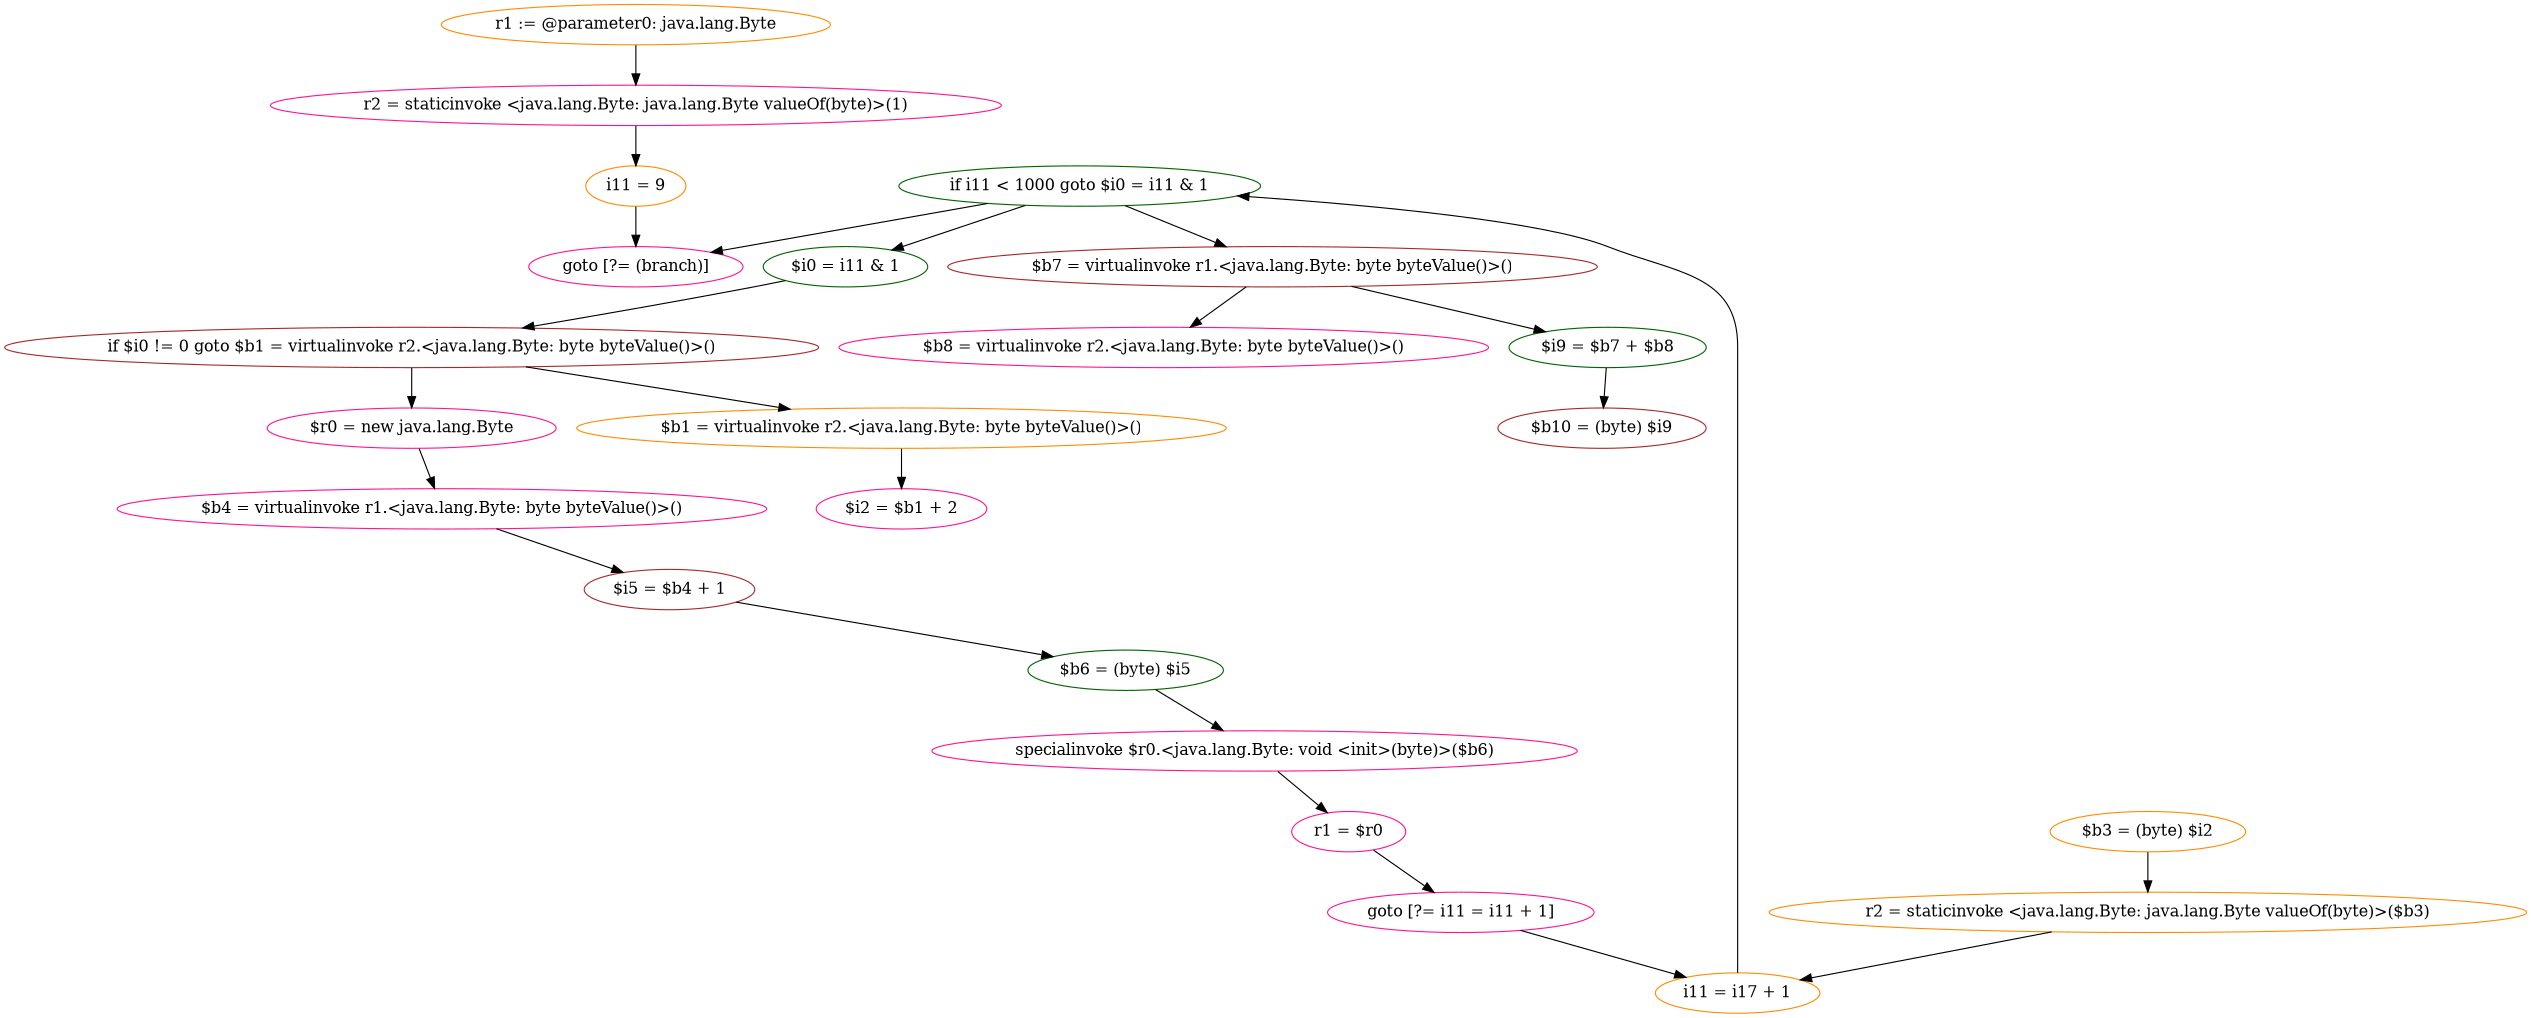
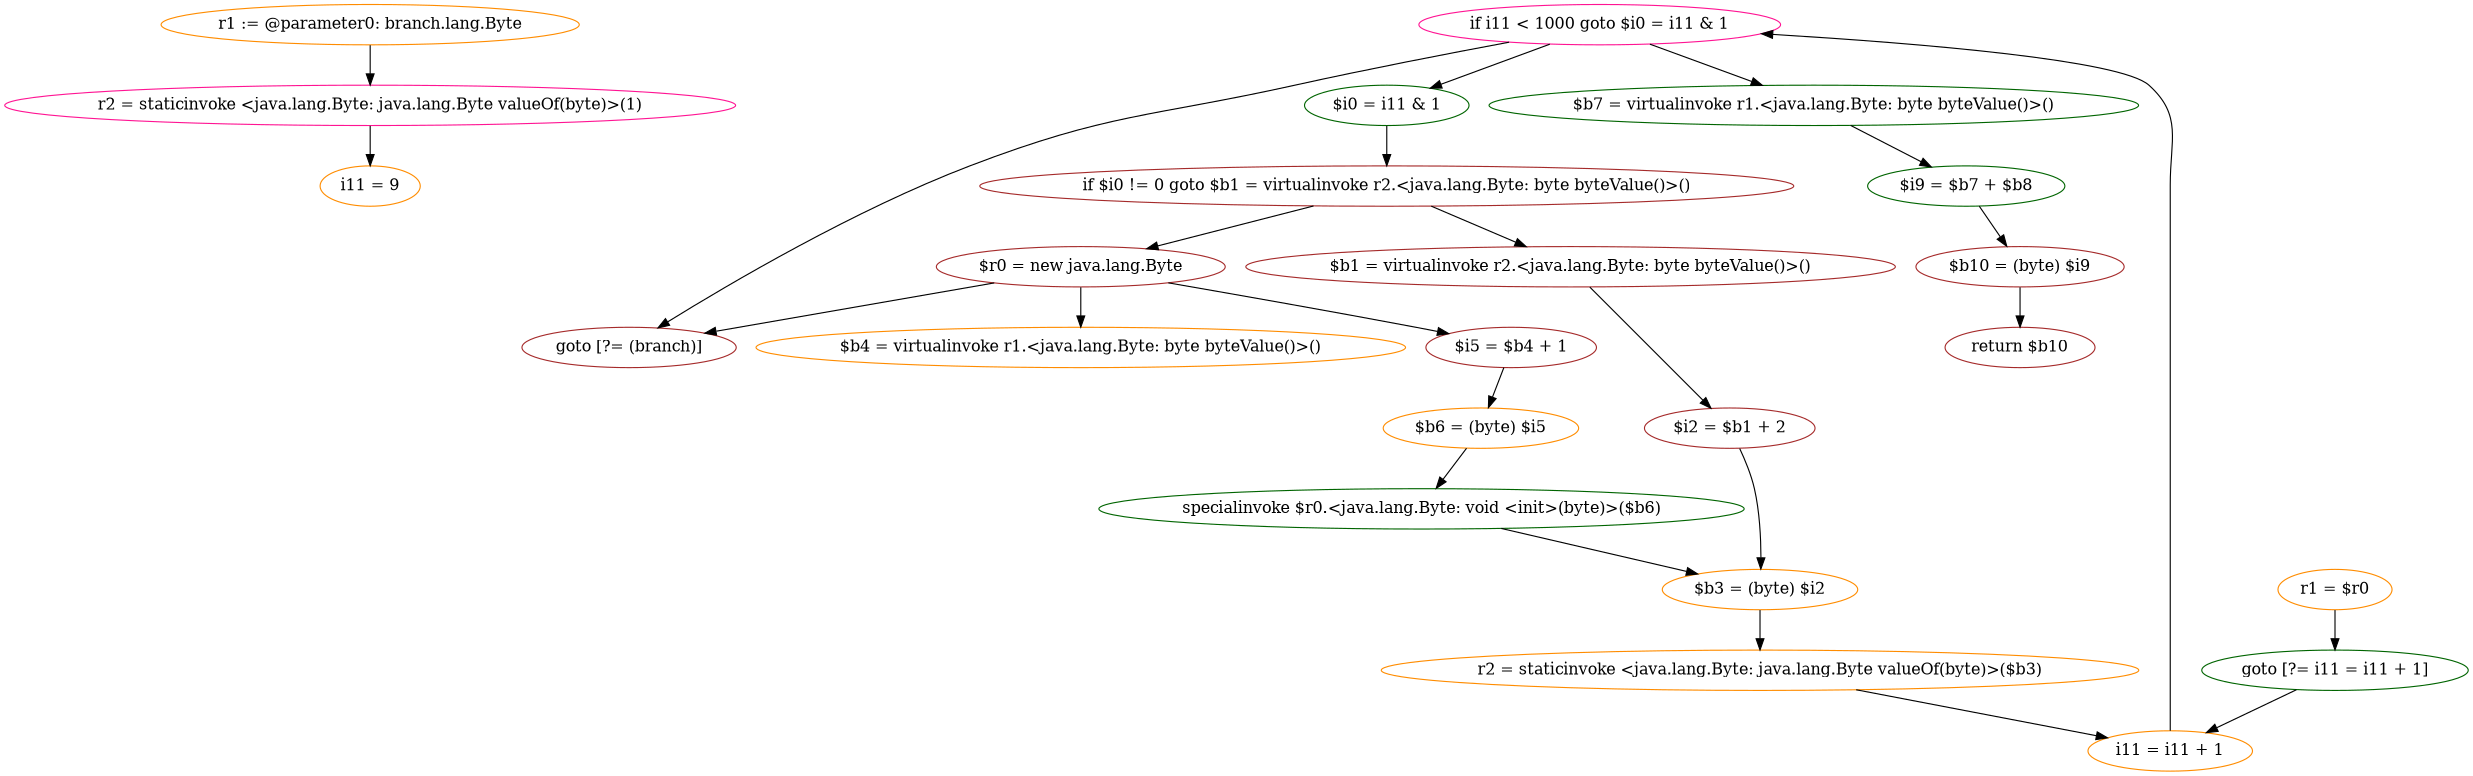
  digraph {
    node [color=darkorange]
-   "r1 := @parameter0: java.lang.Byte"
+   "r1 := @parameter0: java.lang.Byte" [label="r1 := @parameter0: branch.lang.Byte"]
    "r2 = staticinvoke <java.lang.Byte: java.lang.Byte valueOf(byte)>(1)" [color=deeppink]
    n3 [label="i11 = 9"]
-   "goto [?= (branch)]" [color=deeppink]
-   "if i11 < 1000 goto $i0 = i11 & 1" [color=darkgreen]
+   "goto [?= (branch)]" [color=brown]
+   "if i11 < 1000 goto $i0 = i11 & 1" [color=deeppink]
    "$i0 = i11 & 1" [color=darkgreen]
-   "$b7 = virtualinvoke r1.<java.lang.Byte: byte byteValue()>()" [color=brown]
+   "$b7 = virtualinvoke r1.<java.lang.Byte: byte byteValue()>()" [color=darkgreen]
    "if $i0 != 0 goto $b1 = virtualinvoke r2.<java.lang.Byte: byte byteValue()>()" [color=brown]
-   "$r0 = new java.lang.Byte" [color=deeppink]
-   "$b1 = virtualinvoke r2.<java.lang.Byte: byte byteValue()>()"
-   "$b4 = virtualinvoke r1.<java.lang.Byte: byte byteValue()>()" [color=deeppink]
-   "$i2 = $b1 + 2" [color=deeppink]
+   "$r0 = new java.lang.Byte" [color=brown]
+   "$b1 = virtualinvoke r2.<java.lang.Byte: byte byteValue()>()" [color=brown]
+   "$b4 = virtualinvoke r1.<java.lang.Byte: byte byteValue()>()"
+   "$i2 = $b1 + 2" [color=brown]
    "$i5 = $b4 + 1" [color=brown]
-   "$b6 = (byte) $i5" [color=darkgreen]
-   "specialinvoke $r0.<java.lang.Byte: void <init>(byte)>($b6)" [color=deeppink]
-   "r1 = $r0" [color=deeppink]
-   "goto [?= i11 = i11 + 1]" [color=deeppink]
-   "i11 = i11 + 1" [label="i11 = i17 + 1"]
+   "$b6 = (byte) $i5"
+   "specialinvoke $r0.<java.lang.Byte: void <init>(byte)>($b6)" [color=darkgreen]
+   "r1 = $r0"
+   "goto [?= i11 = i11 + 1]" [color=darkgreen]
+   "i11 = i11 + 1"
    "$b3 = (byte) $i2"
    "r2 = staticinvoke <java.lang.Byte: java.lang.Byte valueOf(byte)>($b3)"
-   "$b8 = virtualinvoke r2.<java.lang.Byte: byte byteValue()>()" [color=deeppink]
    "$i9 = $b7 + $b8" [color=darkgreen]
    "$b10 = (byte) $i9" [color=brown]
+   "return $b10" [color=brown]
    "r1 := @parameter0: java.lang.Byte" -> "r2 = staticinvoke <java.lang.Byte: java.lang.Byte valueOf(byte)>(1)"
    "r2 = staticinvoke <java.lang.Byte: java.lang.Byte valueOf(byte)>(1)" -> n3
-   n3 -> "goto [?= (branch)]"
+   "$r0 = new java.lang.Byte" -> "goto [?= (branch)]"
    "if i11 < 1000 goto $i0 = i11 & 1" -> "goto [?= (branch)]"
    "if i11 < 1000 goto $i0 = i11 & 1" -> "$i0 = i11 & 1"
    "if i11 < 1000 goto $i0 = i11 & 1" -> "$b7 = virtualinvoke r1.<java.lang.Byte: byte byteValue()>()"
    "$i0 = i11 & 1" -> "if $i0 != 0 goto $b1 = virtualinvoke r2.<java.lang.Byte: byte byteValue()>()"
-   "$b7 = virtualinvoke r1.<java.lang.Byte: byte byteValue()>()" -> "$b8 = virtualinvoke r2.<java.lang.Byte: byte byteValue()>()"
    "$b7 = virtualinvoke r1.<java.lang.Byte: byte byteValue()>()" -> "$i9 = $b7 + $b8"
    "if $i0 != 0 goto $b1 = virtualinvoke r2.<java.lang.Byte: byte byteValue()>()" -> "$r0 = new java.lang.Byte"
    "if $i0 != 0 goto $b1 = virtualinvoke r2.<java.lang.Byte: byte byteValue()>()" -> "$b1 = virtualinvoke r2.<java.lang.Byte: byte byteValue()>()"
    "$r0 = new java.lang.Byte" -> "$b4 = virtualinvoke r1.<java.lang.Byte: byte byteValue()>()"
    "$b1 = virtualinvoke r2.<java.lang.Byte: byte byteValue()>()" -> "$i2 = $b1 + 2"
-   "$b4 = virtualinvoke r1.<java.lang.Byte: byte byteValue()>()" -> "$i5 = $b4 + 1"
+   "$r0 = new java.lang.Byte" -> "$i5 = $b4 + 1"
+   "$i2 = $b1 + 2" -> "$b3 = (byte) $i2"
    "$i5 = $b4 + 1" -> "$b6 = (byte) $i5"
    "$b6 = (byte) $i5" -> "specialinvoke $r0.<java.lang.Byte: void <init>(byte)>($b6)"
-   "specialinvoke $r0.<java.lang.Byte: void <init>(byte)>($b6)" -> "r1 = $r0"
+   "specialinvoke $r0.<java.lang.Byte: void <init>(byte)>($b6)" -> "$b3 = (byte) $i2"
    "r1 = $r0" -> "goto [?= i11 = i11 + 1]"
    "goto [?= i11 = i11 + 1]" -> "i11 = i11 + 1"
    "i11 = i11 + 1" -> "if i11 < 1000 goto $i0 = i11 & 1"
    "$b3 = (byte) $i2" -> "r2 = staticinvoke <java.lang.Byte: java.lang.Byte valueOf(byte)>($b3)"
    "r2 = staticinvoke <java.lang.Byte: java.lang.Byte valueOf(byte)>($b3)" -> "i11 = i11 + 1"
    "$i9 = $b7 + $b8" -> "$b10 = (byte) $i9"
+   "$b10 = (byte) $i9" -> "return $b10"
  }
